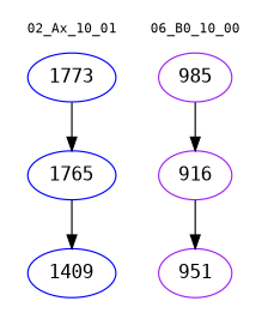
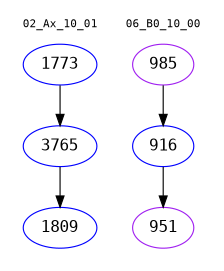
  digraph {
    fontname="DejaVu Sans Mono"
    node [color=blue fontname="DejaVu Sans Mono"]
    edge [color=black fontname="DejaVu Sans Mono"]
    n1 [label=1773]
-   n2 [label=1765]
-   n3 [label=1409]
+   n2 [label=3765]
+   n3 [label=1809]
    n4 [color=purple label=985]
-   n5 [color=purple label=916]
+   n5 [label=916]
    n6 [color=purple label=951]
    subgraph cluster_1 {
      color=white
      fontsize=10
      label="02_Ax_10_01"
      n1
      n2
      n3
    }
    subgraph cluster_2 {
      color=white
      fontsize=10
      label="06_B0_10_00"
      n4
      n5
      n6
    }
    n1 -> n2
    n2 -> n3
    n4 -> n5
    n5 -> n6
  }
